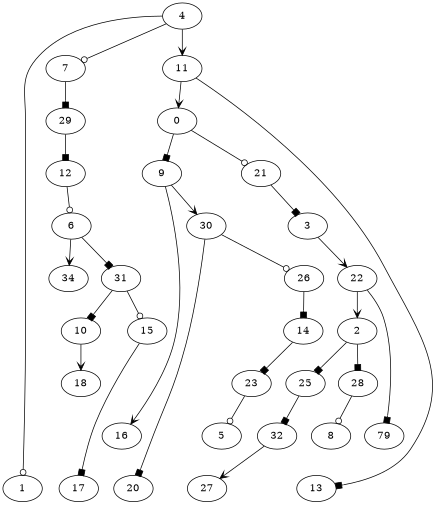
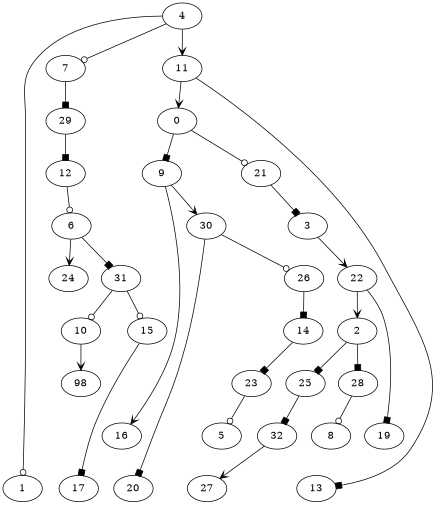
  digraph {
    fontname="DejaVu Serif"
    node [fontname="DejaVu Serif"]
    edge [arrowhead=box fontname="DejaVu Serif" weight=0]
    0
    9
    21
    16
    30
    3
    20
    26
    22
    14
    2
-   19 [label=79]
+   19
    25
    28
    32
    8
    27
    4
    1
    7
    11
    29
    13
    12
    6
-   24 [label=34]
+   24
    31
    10
    15
-   18
+   18 [label=98]
    17
    23
    5
    0 -> 9
    0 -> 21 [arrowhead=odot]
    9 -> 16 [arrowhead=vee]
    9 -> 30 [arrowhead=vee]
    21 -> 3
    30 -> 20
    30 -> 26 [arrowhead=odot]
    3 -> 22 [arrowhead=vee]
    26 -> 14
    22 -> 2 [arrowhead=vee]
    22 -> 19
    14 -> 23
    2 -> 25
    2 -> 28
    25 -> 32
    28 -> 8 [arrowhead=odot]
    32 -> 27 [arrowhead=vee]
    4 -> 1 [arrowhead=odot]
    4 -> 7 [arrowhead=odot]
    4 -> 11 [arrowhead=vee weight=1]
    7 -> 29
    11 -> 0 [arrowhead=vee]
    11 -> 13
    29 -> 12
    12 -> 6 [arrowhead=odot]
    6 -> 24 [arrowhead=vee]
    6 -> 31
-   31 -> 10
+   31 -> 10 [arrowhead=odot]
    31 -> 15 [arrowhead=odot]
    10 -> 18 [arrowhead=vee weight=1]
    15 -> 17
    23 -> 5 [arrowhead=odot]
  }
